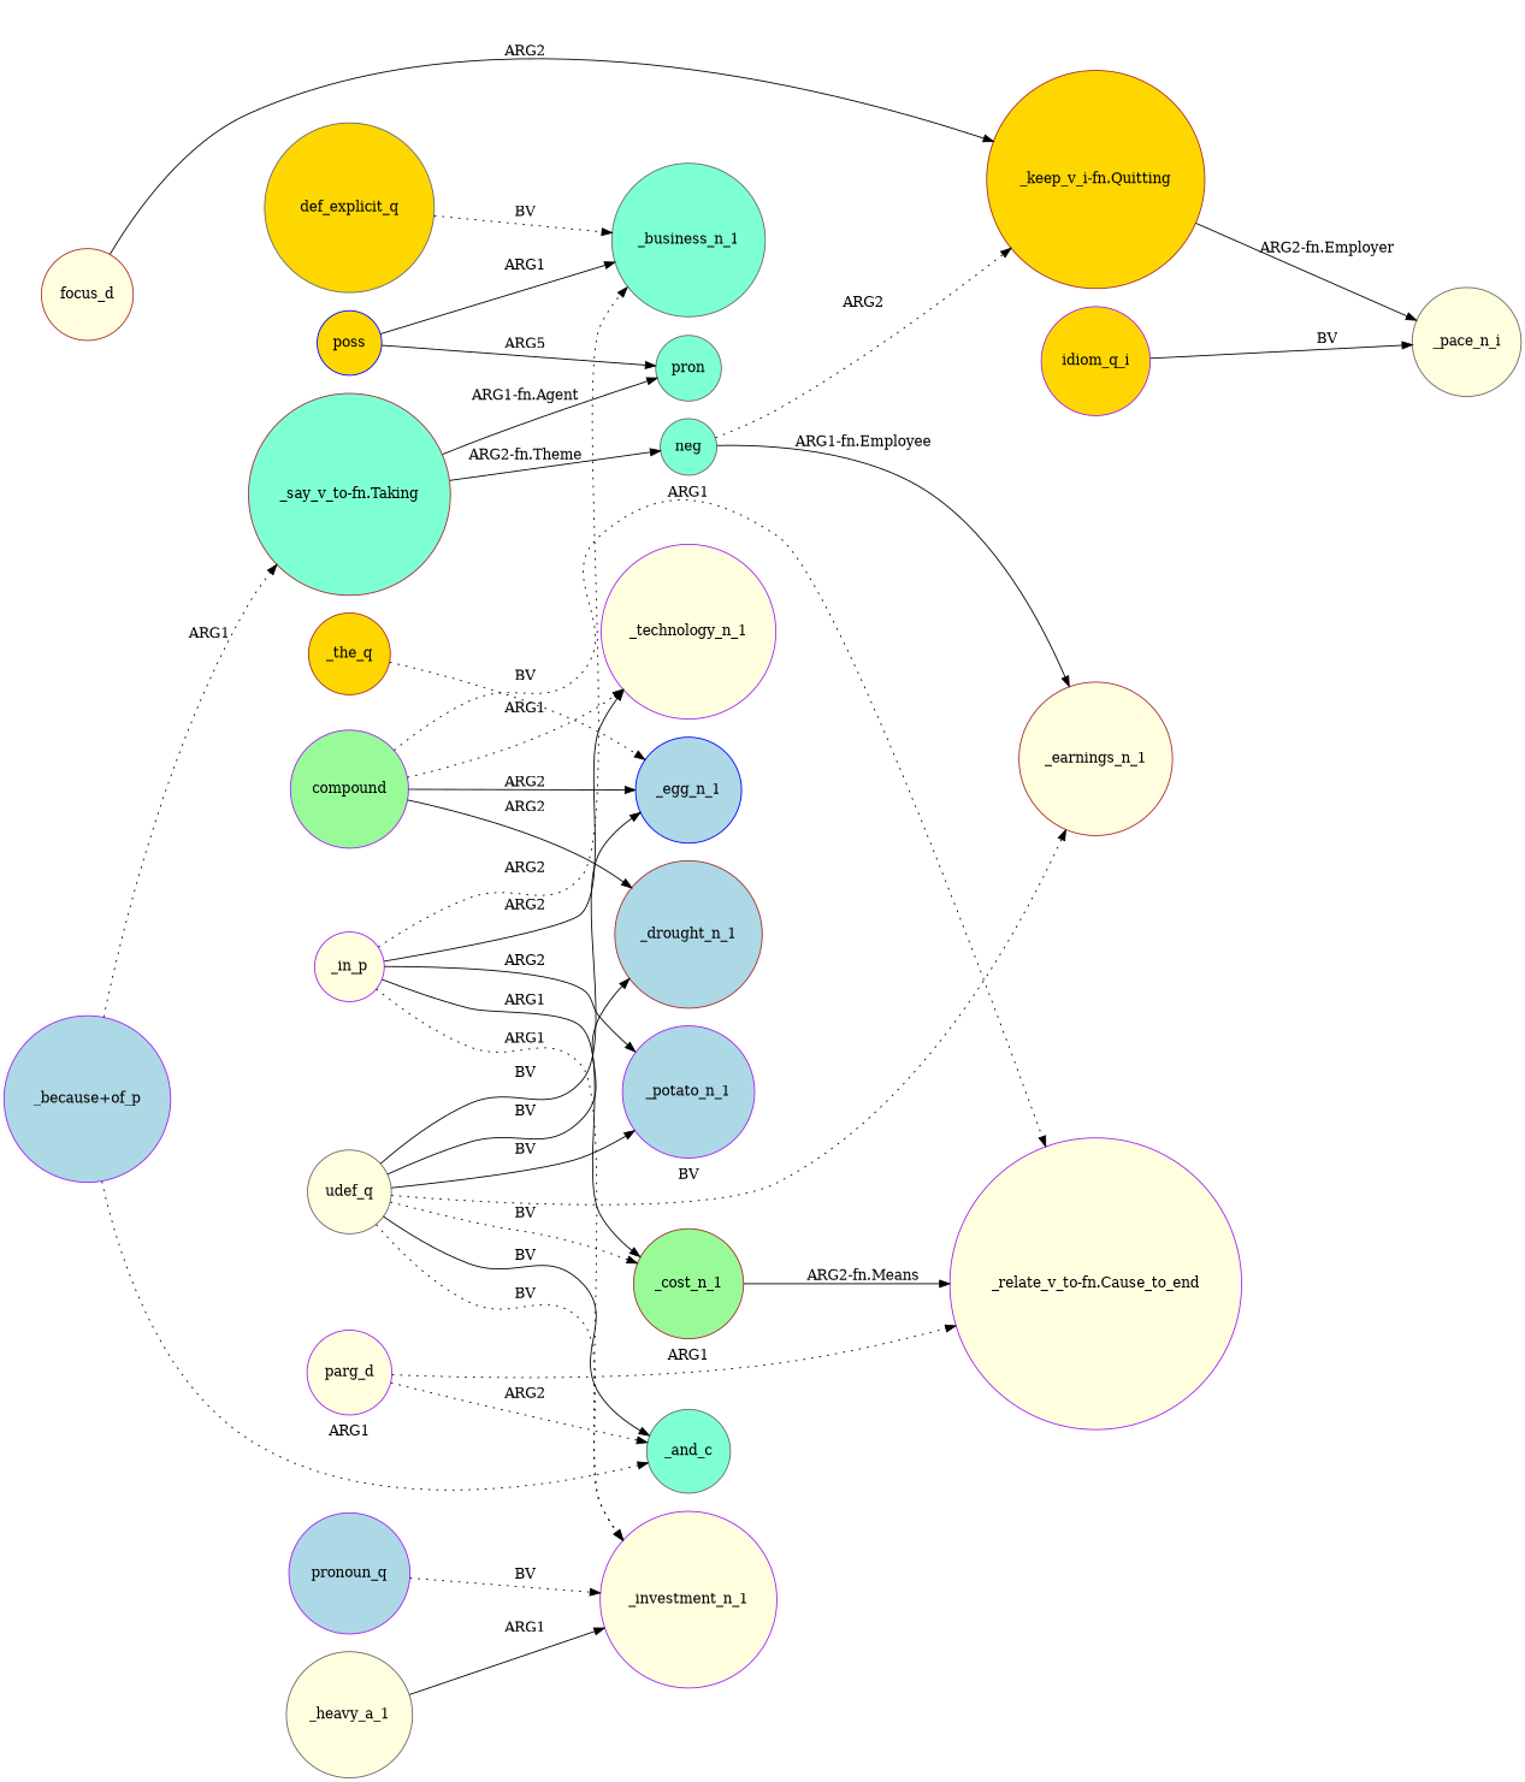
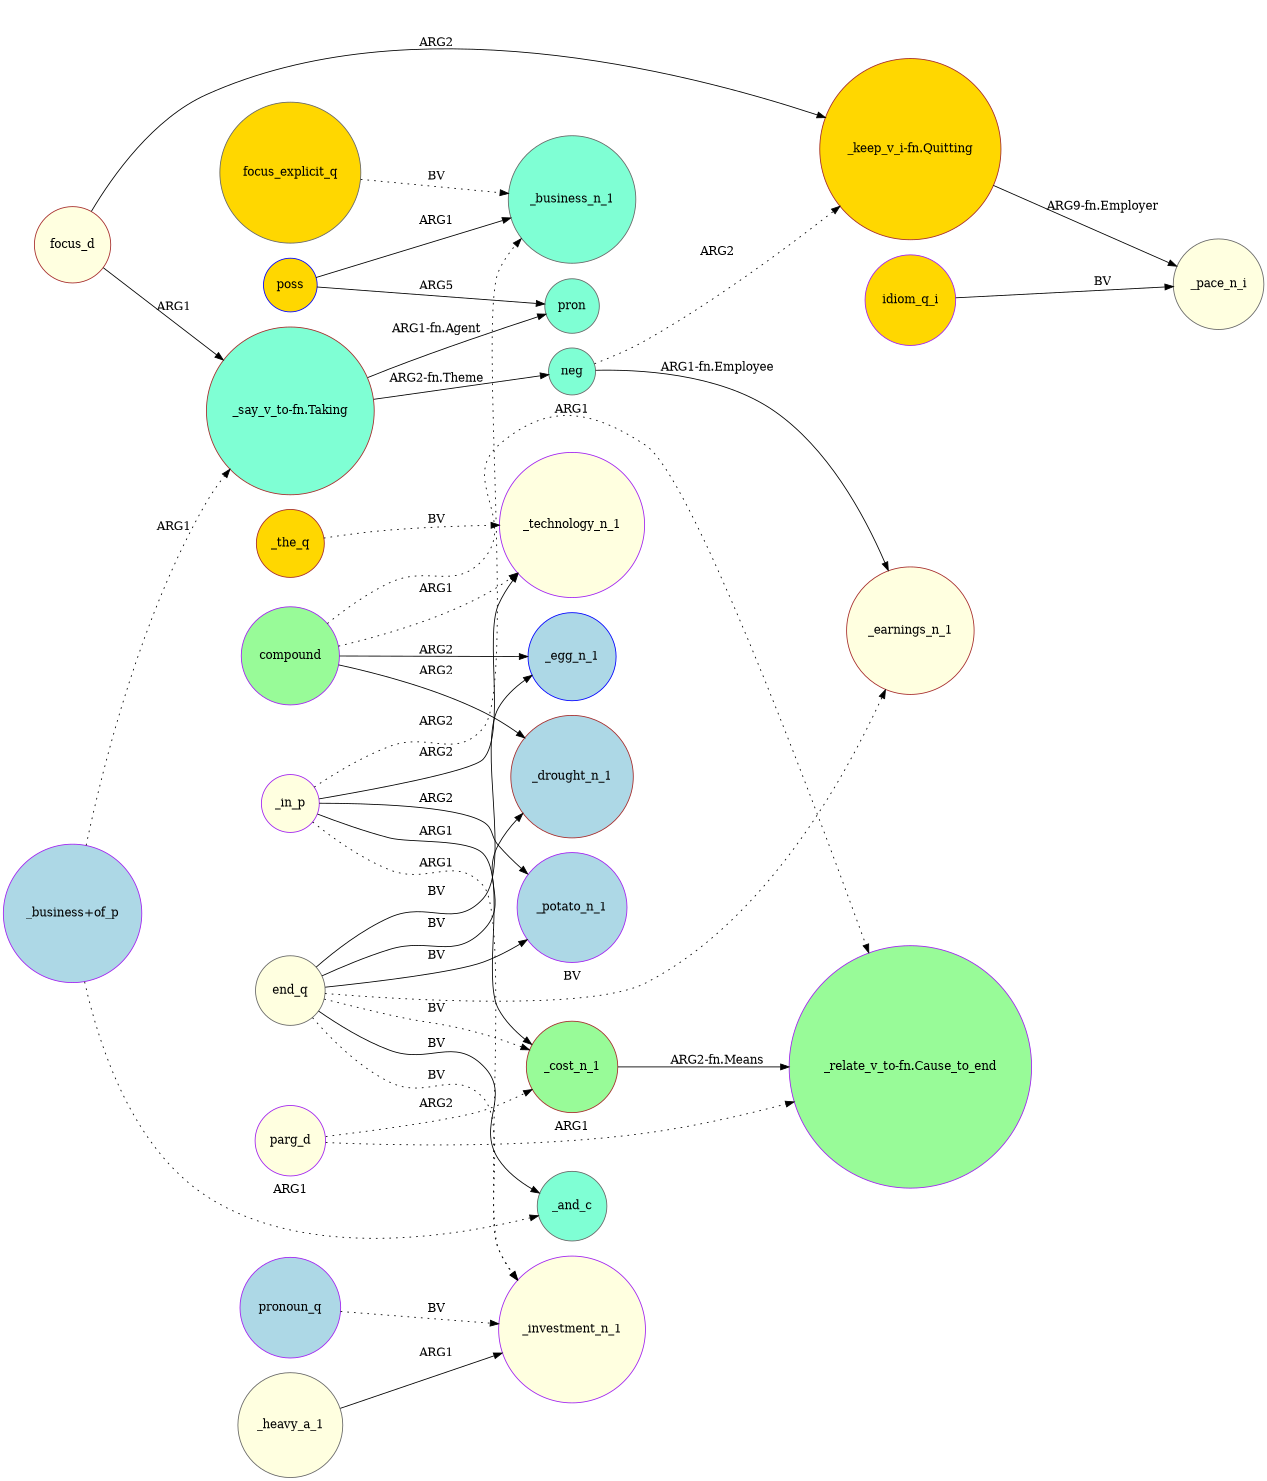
  digraph {
    rankdir=LR
    node [color=purple fillcolor=lightyellow shape=circle style=filled]
    edge [style=solid]
-   def_explicit_q [color=gray40 fillcolor=gold]
+   def_explicit_q [color=gray40 fillcolor=gold label=focus_explicit_q]
    _business_n_1 [color=gray40 fillcolor=aquamarine]
    compound [fillcolor=palegreen]
    _technology_n_1
-   "_relate_v_to-fn.Cause_to_end"
+   "_relate_v_to-fn.Cause_to_end" [fillcolor=palegreen]
    _drought_n_1 [color=brown fillcolor=lightblue]
    _egg_n_1 [color=blue fillcolor=lightblue]
    _potato_n_1 [fillcolor=lightblue]
    neg [color=gray40 fillcolor=aquamarine]
    "_keep_v_i-fn.Quitting" [color=brown fillcolor=gold]
    _earnings_n_1 [color=brown]
    _pace_n_i [color=gray40]
    poss [color=blue fillcolor=gold]
    pron [color=gray40 fillcolor=aquamarine]
    focus_d [color=brown]
    "_say_v_to-fn.Taking" [color=brown fillcolor=aquamarine]
    _cost_n_1 [color=brown fillcolor=palegreen]
    _in_p
    _investment_n_1
-   udef_q [color=gray40]
+   udef_q [color=gray40 label=end_q]
    _and_c [color=gray40 fillcolor=aquamarine]
    parg_d
-   "_because+of_p" [fillcolor=lightblue]
+   "_because+of_p" [fillcolor=lightblue label="_business+of_p"]
    _heavy_a_1 [color=gray40]
    pronoun_q [fillcolor=lightblue]
    idiom_q_i [fillcolor=gold]
    _the_q [color=brown fillcolor=gold]
    def_explicit_q -> _business_n_1 [label=BV style=dotted]
    compound -> _technology_n_1 [label=ARG1 style=dotted]
    compound -> "_relate_v_to-fn.Cause_to_end" [label=ARG1 style=dotted]
    compound -> _drought_n_1 [label=ARG2]
    compound -> _egg_n_1 [label=ARG2]
    neg -> "_keep_v_i-fn.Quitting" [label=ARG2 style=dotted]
    neg -> _earnings_n_1 [label="ARG1-fn.Employee"]
-   "_keep_v_i-fn.Quitting" -> _pace_n_i [label="ARG2-fn.Employer"]
+   "_keep_v_i-fn.Quitting" -> _pace_n_i [label="ARG9-fn.Employer"]
    poss -> _business_n_1 [label=ARG1]
    poss -> pron [label=ARG5]
    focus_d -> "_keep_v_i-fn.Quitting" [label=ARG2]
+   focus_d -> "_say_v_to-fn.Taking" [label=ARG1]
    "_say_v_to-fn.Taking" -> neg [label="ARG2-fn.Theme"]
    "_say_v_to-fn.Taking" -> pron [label="ARG1-fn.Agent"]
    _cost_n_1 -> "_relate_v_to-fn.Cause_to_end" [label="ARG2-fn.Means"]
    _in_p -> _business_n_1 [label=ARG2 style=dotted]
    _in_p -> _technology_n_1 [label=ARG2]
    _in_p -> _potato_n_1 [label=ARG2]
    _in_p -> _cost_n_1 [label=ARG1]
    _in_p -> _investment_n_1 [label=ARG1 style=dotted]
    udef_q -> _drought_n_1 [label=BV]
    udef_q -> _egg_n_1 [label=BV]
    udef_q -> _potato_n_1 [label=BV]
    udef_q -> _earnings_n_1 [label=BV style=dotted]
    udef_q -> _cost_n_1 [label=BV style=dotted]
    udef_q -> _investment_n_1 [label=BV style=dotted]
    udef_q -> _and_c [label=BV]
    parg_d -> "_relate_v_to-fn.Cause_to_end" [label=ARG1 style=dotted]
-   parg_d -> _and_c [label=ARG2 style=dotted]
+   parg_d -> _cost_n_1 [label=ARG2 style=dotted]
    "_because+of_p" -> "_say_v_to-fn.Taking" [label=ARG1 style=dotted]
    "_because+of_p" -> _and_c [label=ARG1 style=dotted]
    _heavy_a_1 -> _investment_n_1 [label=ARG1]
    pronoun_q -> _investment_n_1 [label=BV style=dotted]
    idiom_q_i -> _pace_n_i [label=BV]
-   _the_q -> _egg_n_1 [label=BV style=dotted]
+   _the_q -> _technology_n_1 [label=BV style=dotted]
  }
